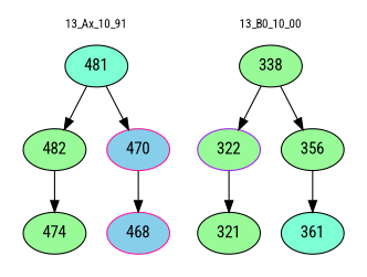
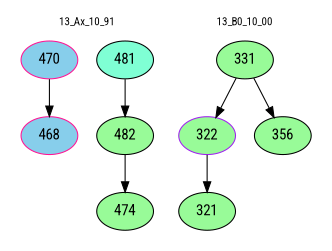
  digraph {
    fontname="Roboto Condensed"
    node [color=black fillcolor=palegreen fontname="Roboto Condensed" style=filled]
    edge [color=black fontname="Roboto Condensed"]
    n1 [fillcolor=aquamarine label=481]
    n2 [label=482]
    n3 [color=deeppink fillcolor=skyblue label=470]
    n4 [label=474]
    n5 [color=deeppink fillcolor=skyblue label=468]
-   n6 [label=338]
+   n6 [label=331]
    n7 [color=purple label=322]
    n8 [label=356]
    n9 [label=321]
-   n10 [fillcolor=aquamarine label=361]
    subgraph cluster_1 {
      color=white
      fontsize=10
      label="13_Ax_10_91"
      n1
      n2
      n3
      n4
      n5
    }
    subgraph cluster_2 {
      color=white
      fontsize=10
      label="13_B0_10_00"
      n6
      n7
      n8
      n9
-     n10
    }
    n1 -> n2
-   n1 -> n3
    n2 -> n4
    n3 -> n5
    n6 -> n7
    n6 -> n8
    n7 -> n9
-   n8 -> n10
  }
